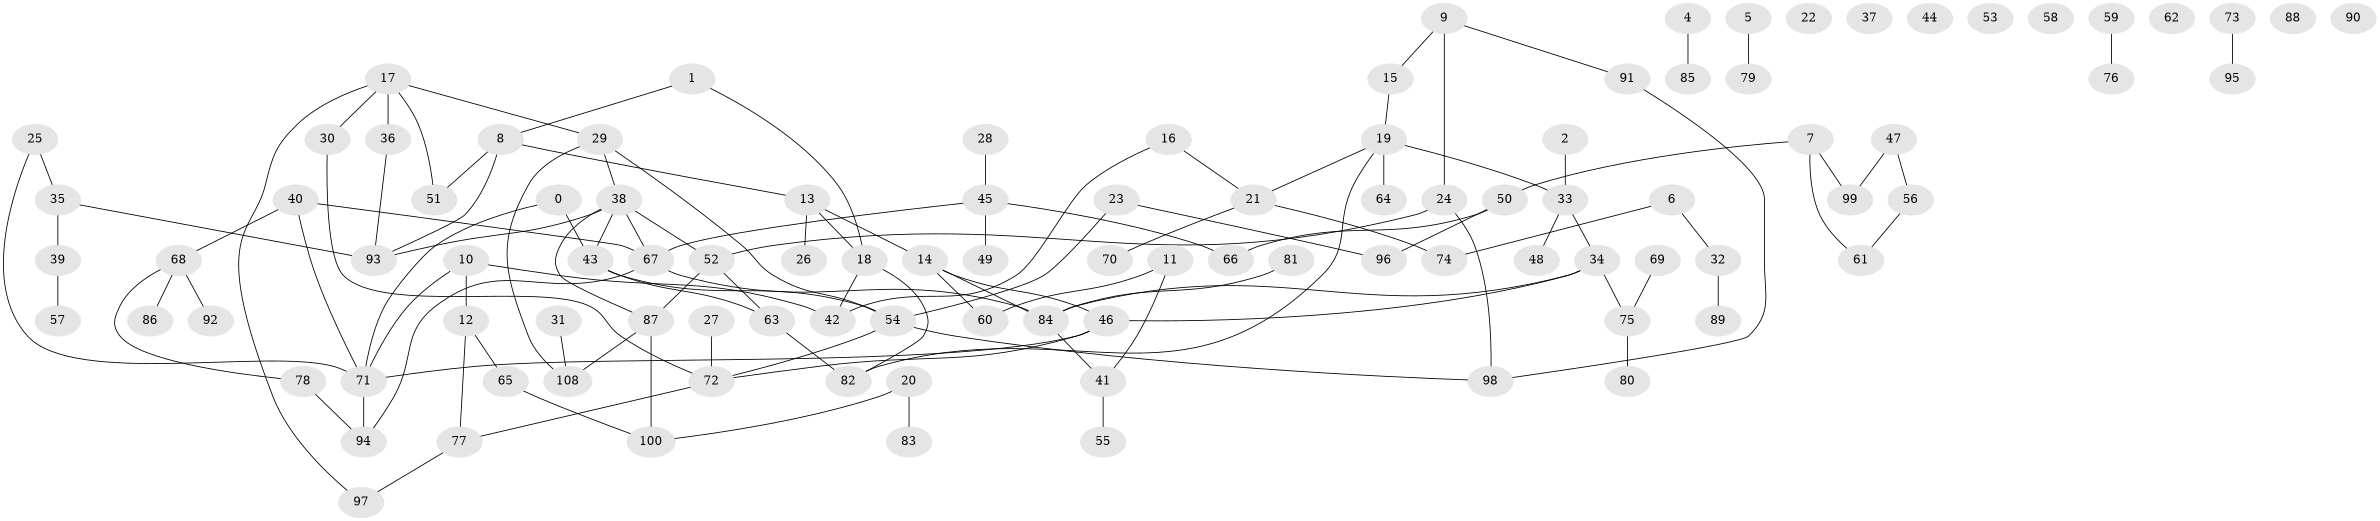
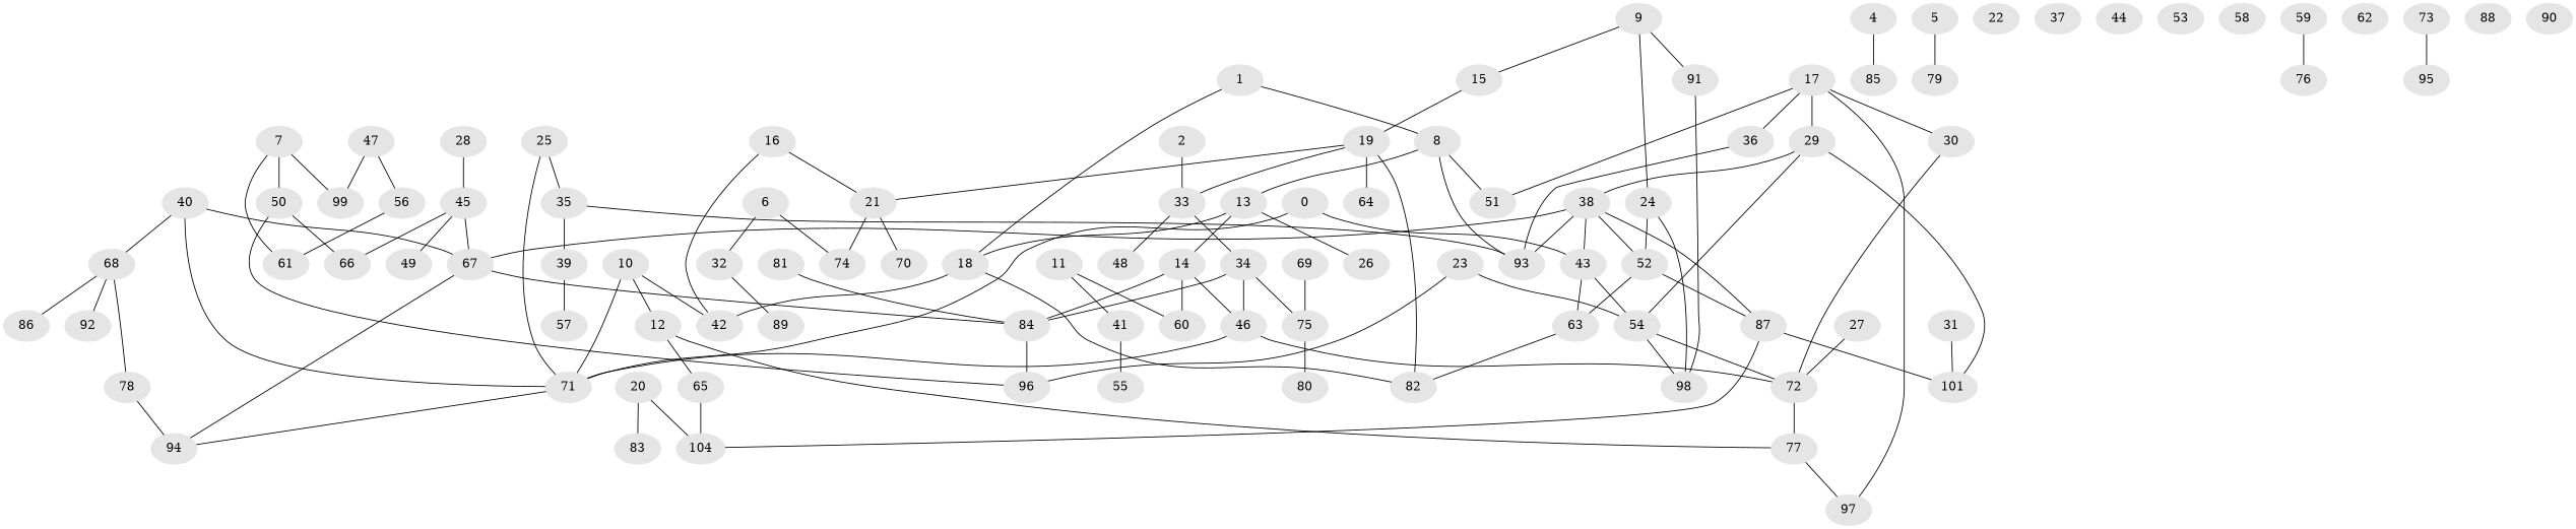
  graph {
    node [color=gray90 style=filled]
    1
    8
    18
    13
    51
    93
    42
    82
    2
    33
    34
    48
    n13 [label=0]
    43
    71
    54
    63
    94
    4
    85
    5
    79
    6
    32
    74
    89
    7
    50
    61
    99
    96
    66
    14
    26
    9
    15
    24
    91
    19
    52
    98
    10
    12
    65
    77
    11
    41
    60
    55
-   100
+   100 [label=104]
    97
    46
    84
    72
    21
    64
    16
    70
    17
    29
    30
    36
    38
-   101 [label=108]
+   101
    20
    83
    22
    23
    87
    25
    35
    39
    27
    28
    45
    67
    49
    31
    75
    80
    57
    37
    40
    68
    78
    86
    92
    44
    47
    56
    53
    58
    59
    76
    62
    69
    73
    95
    81
    88
    90
    1 -- 8
    1 -- 18
    8 -- 13
    8 -- 51
    8 -- 93
    18 -- 42
    18 -- 82
    13 -- 18
    13 -- 14
    13 -- 26
    2 -- 33
    33 -- 34
    33 -- 48
    34 -- 46
    34 -- 84
    34 -- 75
    n13 -- 43
    n13 -- 71
    43 -- 54
    43 -- 63
    71 -- 94
    54 -- 98
    54 -- 72
    63 -- 82
    4 -- 85
    5 -- 79
    6 -- 32
    6 -- 74
    32 -- 89
    7 -- 50
    7 -- 61
    7 -- 99
    50 -- 96
    50 -- 66
    14 -- 60
    14 -- 46
    14 -- 84
    9 -- 15
    9 -- 24
    9 -- 91
    15 -- 19
    24 -- 52
    24 -- 98
    91 -- 98
    19 -- 82
    19 -- 33
    19 -- 21
    19 -- 64
    52 -- 63
    52 -- 87
    10 -- 42
    10 -- 71
    10 -- 12
    12 -- 65
    12 -- 77
    65 -- 100
    77 -- 97
    11 -- 41
    11 -- 60
    41 -- 55
    46 -- 71
    46 -- 72
-   84 -- 41
+   84 -- 96
    72 -- 77
    21 -- 74
    21 -- 70
    16 -- 42
    16 -- 21
    17 -- 51
    17 -- 97
    17 -- 29
    17 -- 30
    17 -- 36
    29 -- 54
    29 -- 38
    29 -- 101
    30 -- 72
    36 -- 93
    38 -- 93
    38 -- 43
    38 -- 52
    38 -- 87
    38 -- 67
    20 -- 100
    20 -- 83
    23 -- 54
    23 -- 96
    87 -- 100
    87 -- 101
    25 -- 71
    25 -- 35
    35 -- 93
    35 -- 39
    39 -- 57
    27 -- 72
    28 -- 45
    45 -- 66
    45 -- 67
    45 -- 49
    67 -- 94
    67 -- 84
    31 -- 101
    75 -- 80
    40 -- 71
    40 -- 67
    40 -- 68
    68 -- 78
    68 -- 86
    68 -- 92
    78 -- 94
    47 -- 99
    47 -- 56
    56 -- 61
    59 -- 76
    69 -- 75
    73 -- 95
    81 -- 84
  }
